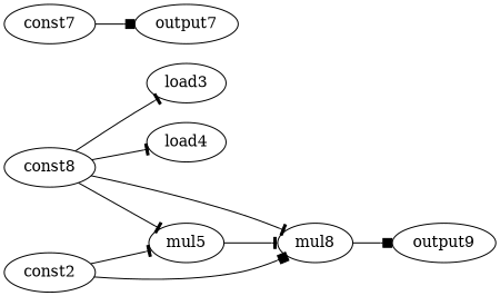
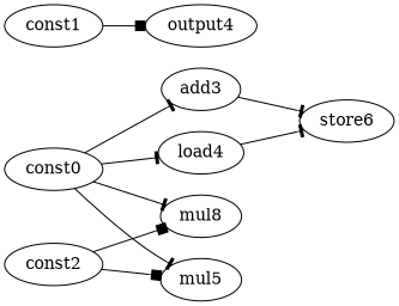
  digraph {
    rankdir=LR
    node [opcode=const]
    edge [arrowhead=tee operand=0]
-   add3 [opcode=add label=load3]
-   const0 [label=const8]
+   add3 [opcode=add]
+   const0
    load4 [opcode=load]
    mul8 [opcode=mul]
    mul5 [opcode=mul]
-   output9 [opcode=output]
-   output7 [opcode=output]
-   const1 [label=const7]
+   store6 [opcode=store]
+   output7 [opcode=output label=output4]
+   const1
    const2
+   add3 -> store6
    const0 -> add3
    const0 -> load4
    const0 -> mul8
    const0 -> mul5
-   mul8 -> output9 [arrowhead=box]
-   mul5 -> mul8 [operand=1]
+   load4 -> store6 [operand=1]
    const1 -> output7 [arrowhead=box]
    const2 -> mul8 [arrowhead=box operand=1]
-   const2 -> mul5 [operand=1]
+   const2 -> mul5 [arrowhead=box operand=1]
  }
